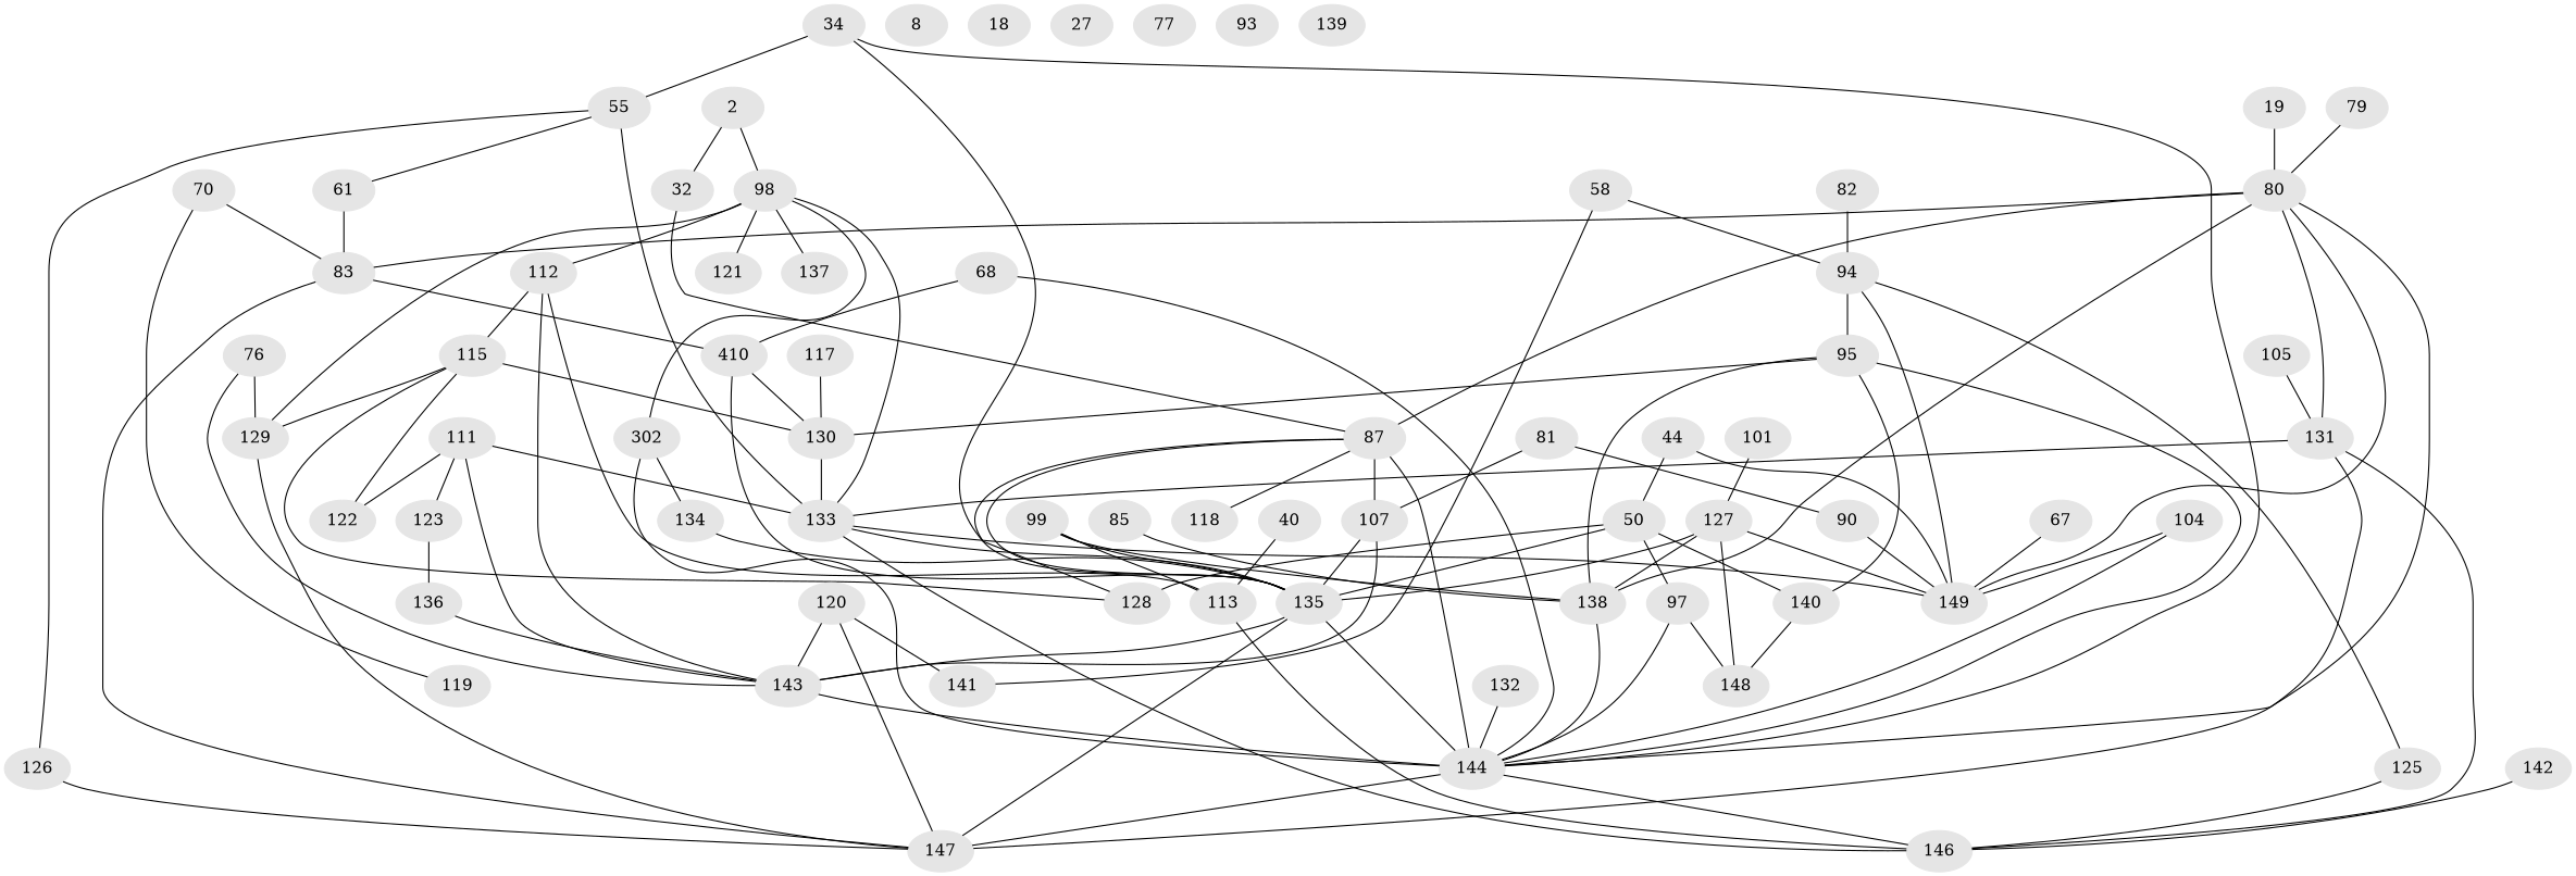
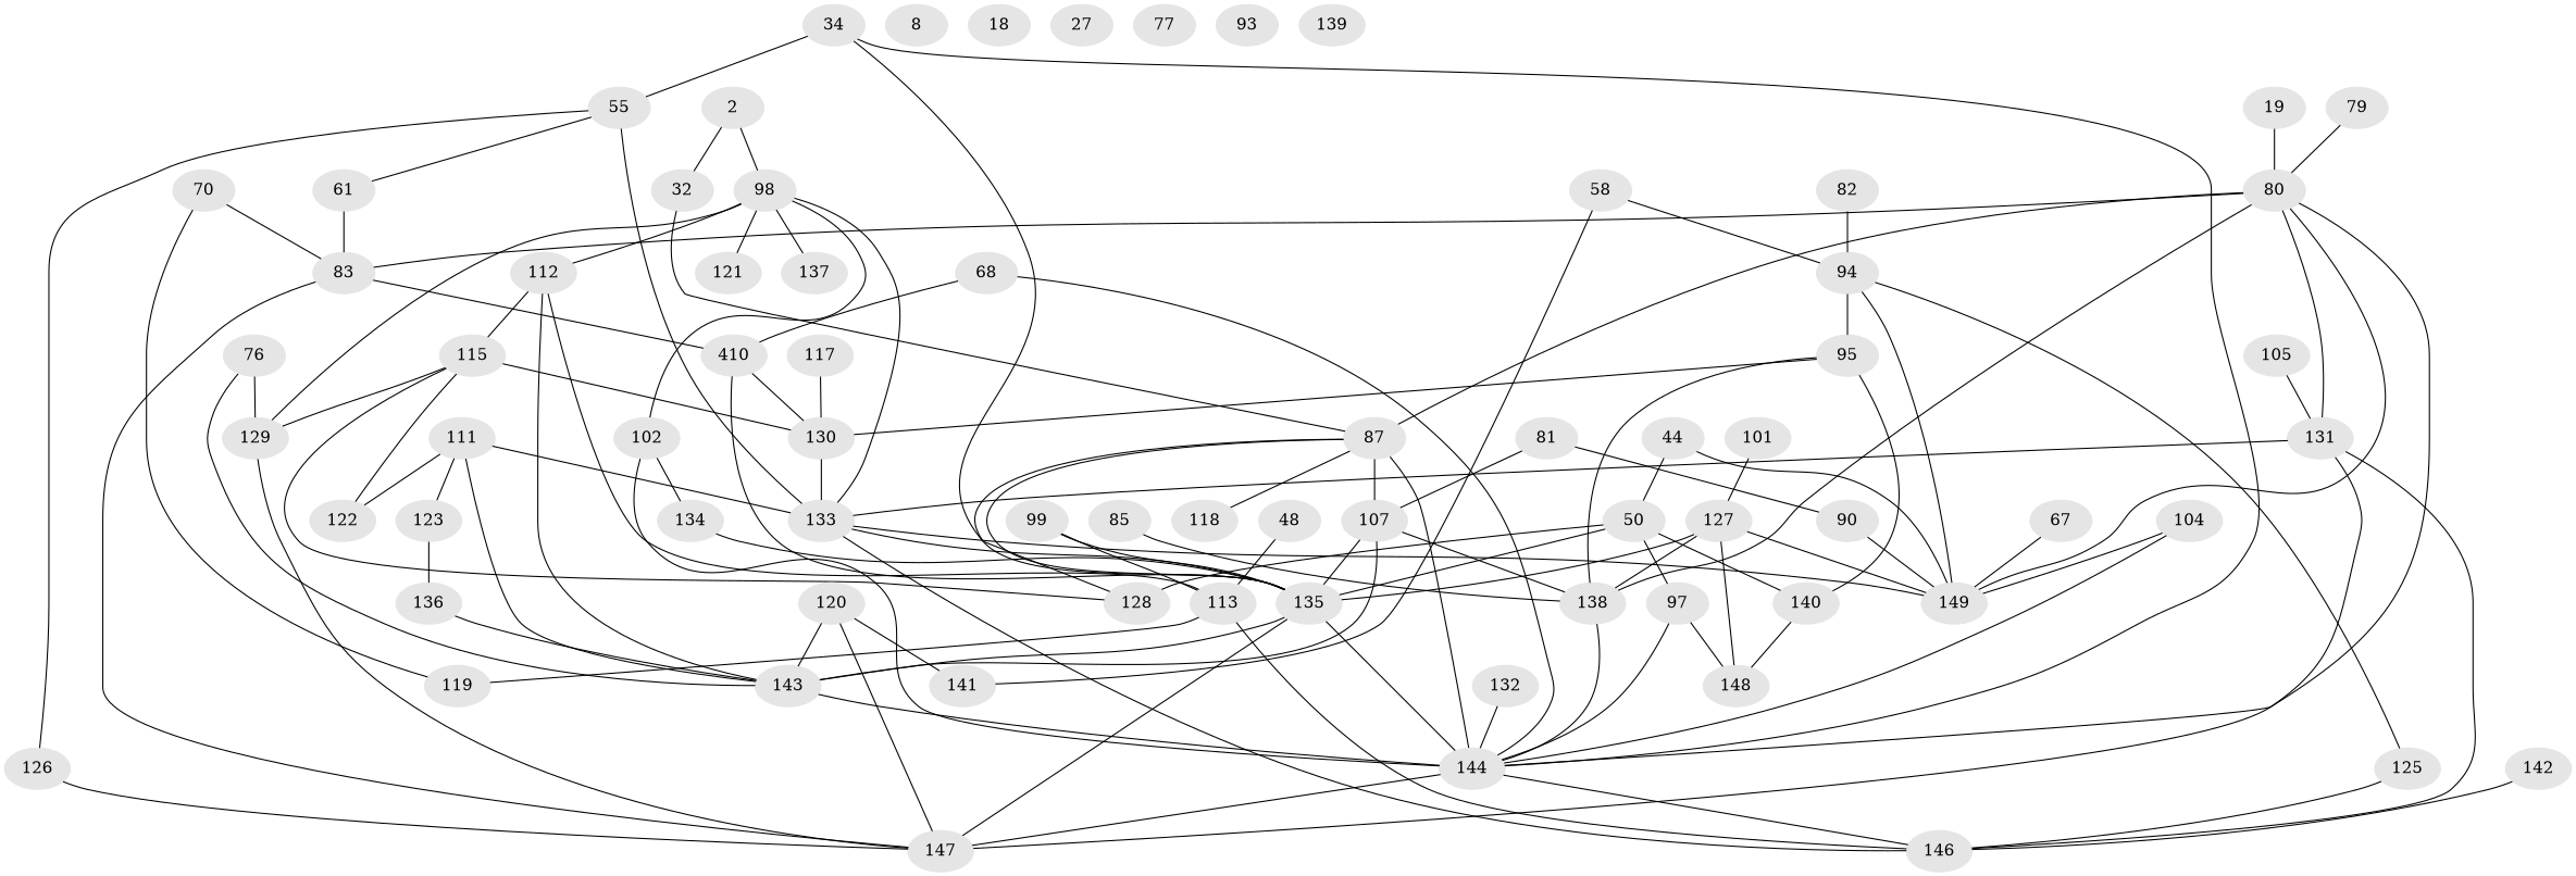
  graph {
    node [color=gray90 style=filled]
    2
    32
    98 [super="+12+28"]
    87 [super="+49"]
    133 [super="+100"]
    129 [super="+16+66"]
-   102 [label=302]
+   102
    112 [super="+39"]
    121
    137
    8
    18
    80 [super="+71"]
    144 [super="+114+21+14+46"]
    149 [super="+10+64+116"]
    83 [super="+54"]
    131 [super="+11"]
    138 [super="+48"]
    19
    27
    135 [super="+124+108"]
    128 [super="+43"]
    107 [super="+63+69"]
    118
    34 [super="+26"]
    55
    61
    126
    143 [super="+23+103"]
    147 [super="+38+62+78"]
    146 [super="+25+145"]
    113 [super="+1"]
    119
-   40
+   40 [label=48]
    50 [super="+13+33"]
    97 [super="+9"]
    140 [super="+15+109"]
    44
    148
    94 [super="+92"]
    95 [super="+59+73+52"]
    125
    58
    141
    n45 [label=410 super="+22+88"]
    67
    130
    68
    70
    82
    76
    77
    79
    81
    90
    85
    93
    134
    115 [super="+51"]
    99
    127 [super="+36+41"]
    101
    104
    105
    111
    122
    123
    136
    117
    120
    132
    139
    142
    2 -- 32
    2 -- 98
    32 -- 87
    98 -- 133
    98 -- 129 [weight=2]
    98 -- 102
    98 -- 112
    98 -- 121
    98 -- 137
    87 -- 144 [weight=2]
    87 -- 135
    87 -- 128
    87 -- 107 [weight=2]
    87 -- 118
    133 -- 149
    133 -- 135
    133 -- 146
    129 -- 147
    102 -- 144
    102 -- 134
    112 -- 143
    112 -- 113
    112 -- 115
    80 -- 87 [weight=2]
    80 -- 144
    80 -- 149
    80 -- 83
    80 -- 131 [weight=2]
    80 -- 138 [weight=2]
    144 -- 147
    144 -- 146
    83 -- 147
    83 -- n45 [weight=2]
    131 -- 133
    131 -- 147
    131 -- 146 [weight=2]
    138 -- 144
    19 -- 80 [weight=2]
    135 -- 144 [weight=2]
    135 -- 143
    135 -- 147 [weight=2]
-   99 -- 138
+   107 -- 138
    107 -- 135 [weight=4]
    107 -- 143 [weight=3]
    34 -- 144
    34 -- 135
    34 -- 55 [weight=2]
    55 -- 133
    55 -- 61
    55 -- 126
    61 -- 83 [weight=2]
    126 -- 147
    143 -- 144 [weight=3]
    113 -- 146 [weight=2]
+   113 -- 119
    40 -- 113
    50 -- 135 [weight=3]
    50 -- 128
    50 -- 97
    50 -- 140
    97 -- 144
    97 -- 148 [weight=2]
    140 -- 148
    44 -- 149
    44 -- 50
    94 -- 149
    94 -- 95 [weight=2]
    94 -- 125
-   95 -- 144
    95 -- 138
    95 -- 140
    95 -- 130
    125 -- 146
    58 -- 94
    58 -- 141
    n45 -- 135
    n45 -- 130 [weight=2]
    67 -- 149
    130 -- 133
    68 -- 144
    68 -- n45
    70 -- 83
    70 -- 119
    82 -- 94
    76 -- 129
    76 -- 143
    79 -- 80
    81 -- 107
    81 -- 90
    90 -- 149
    85 -- 138
    134 -- 135 [weight=2]
    115 -- 129
    115 -- 128
    115 -- 130 [weight=2]
    115 -- 122
    99 -- 135
    99 -- 113
    127 -- 149 [weight=2]
    127 -- 138 [weight=2]
    127 -- 135
    127 -- 148
    101 -- 127
    104 -- 144
    104 -- 149
    105 -- 131
    111 -- 133
    111 -- 143
    111 -- 122
    111 -- 123
    123 -- 136
    136 -- 143
    117 -- 130
    120 -- 143
    120 -- 147
    120 -- 141
    132 -- 144
    142 -- 146
  }
